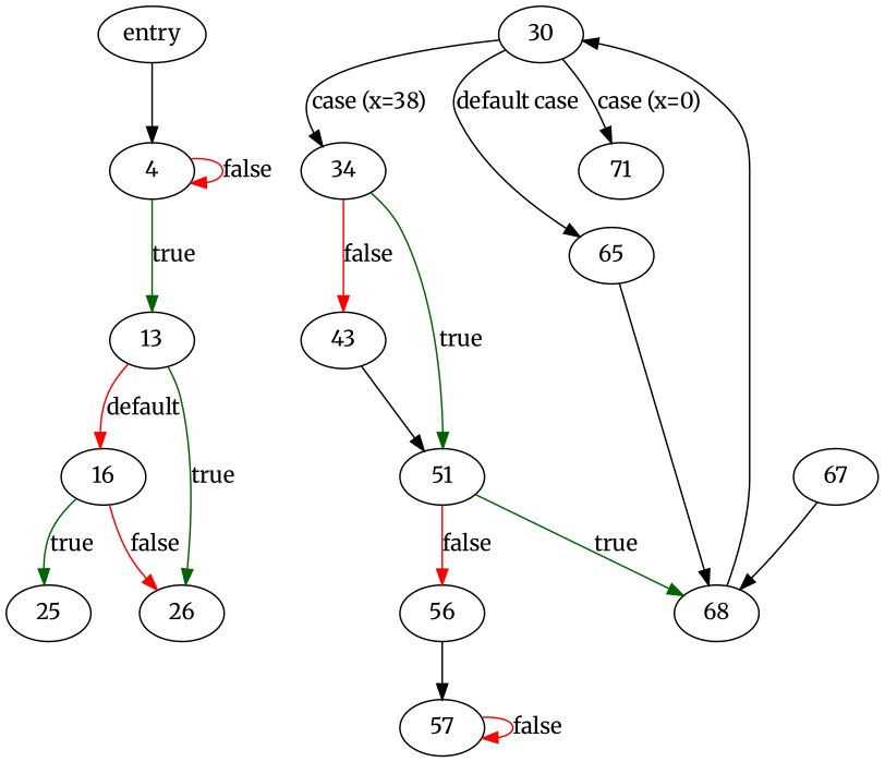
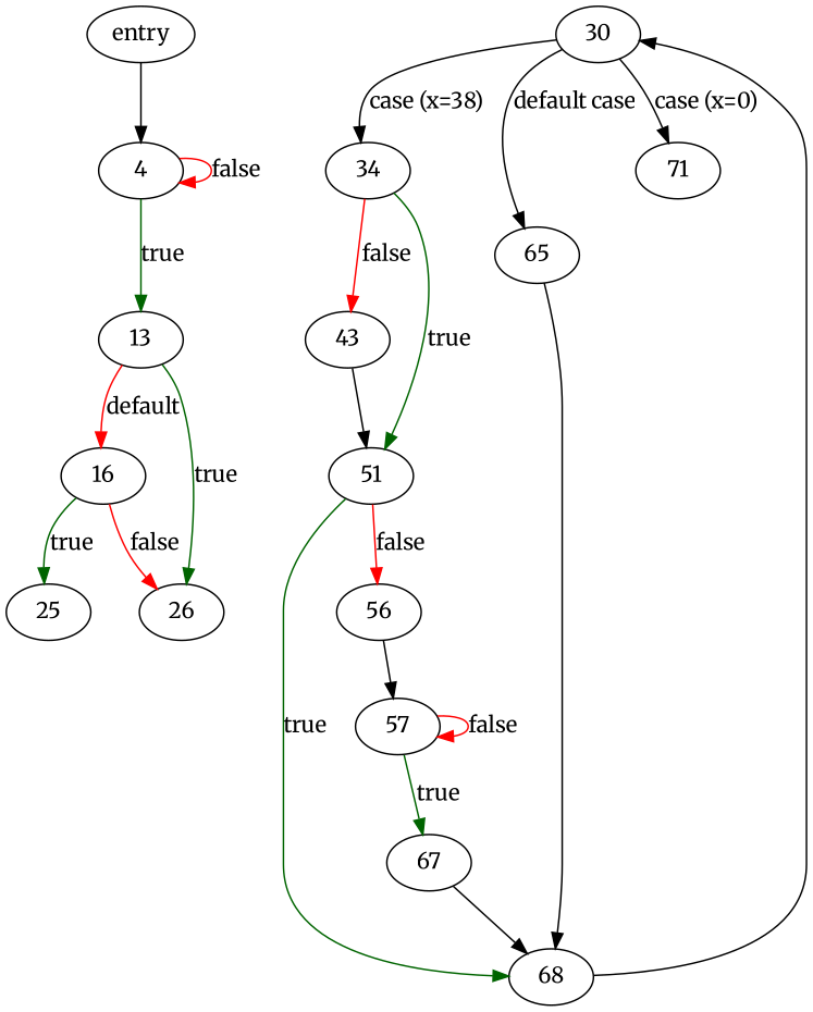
  digraph {
    fontname=Merriweather
    node [fontname=Merriweather]
    edge [fontname=Merriweather]
    n1 [label=entry]
    4
    13
    16
    26
    25
    30
    34
    65
    71
    43
    51
    68
    56
    57
    67
    n1 -> 4
    4 -> 4 [color=red label=false]
    4 -> 13 [color=darkgreen label=true]
    13 -> 16 [color=red label=default]
    13 -> 26 [color=darkgreen label=true]
    16 -> 26 [color=red label=false]
    16 -> 25 [color=darkgreen label=true]
    30 -> 34 [label="case (x=38)"]
    30 -> 65 [label="default case"]
    30 -> 71 [label="case (x=0)"]
    34 -> 43 [color=red label=false]
    34 -> 51 [color=darkgreen label=true]
    65 -> 68
    43 -> 51
    51 -> 68 [color=darkgreen label=true]
    51 -> 56 [color=red label=false]
    68 -> 30
    56 -> 57
    57 -> 57 [color=red label=false]
+   57 -> 67 [color=darkgreen label=true]
    67 -> 68
  }
